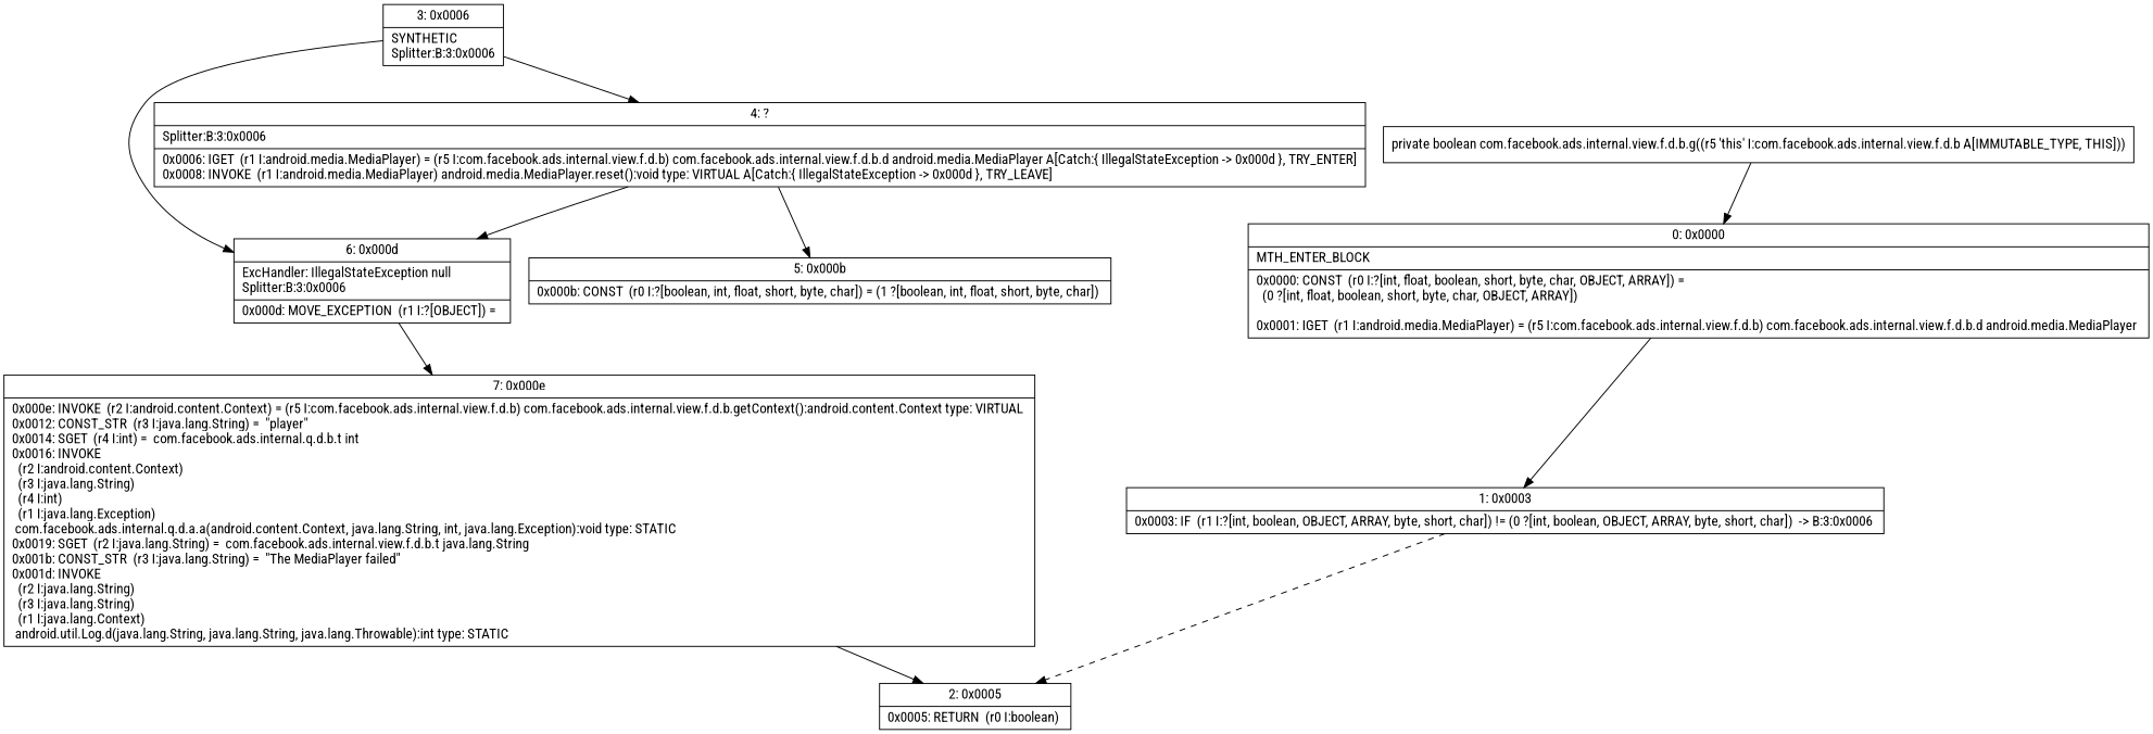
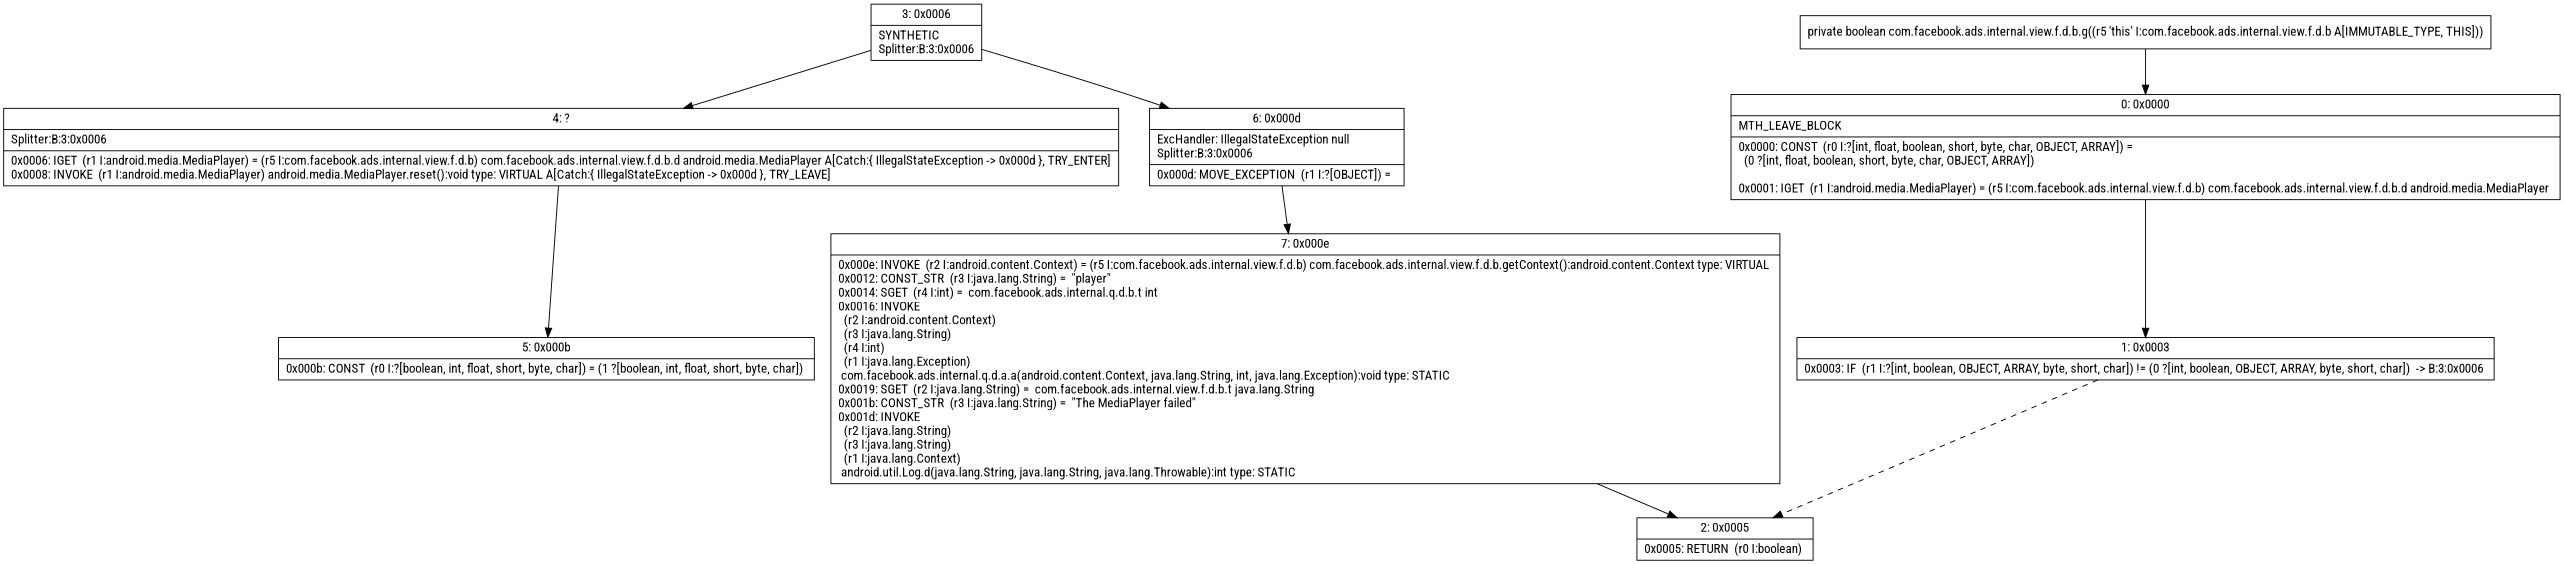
  digraph {
    fontname="Roboto Condensed"
    node [fontname="Roboto Condensed" shape=record]
    edge [fontname="Roboto Condensed"]
-   n1 [label="{0\:\ 0x0000|MTH_ENTER_BLOCK\l|0x0000: CONST  (r0 I:?[int, float, boolean, short, byte, char, OBJECT, ARRAY]) = \l  (0 ?[int, float, boolean, short, byte, char, OBJECT, ARRAY])\l \l0x0001: IGET  (r1 I:android.media.MediaPlayer) = (r5 I:com.facebook.ads.internal.view.f.d.b) com.facebook.ads.internal.view.f.d.b.d android.media.MediaPlayer \l}"]
+   n1 [label="{0\:\ 0x0000|MTH_LEAVE_BLOCK\l|0x0000: CONST  (r0 I:?[int, float, boolean, short, byte, char, OBJECT, ARRAY]) = \l  (0 ?[int, float, boolean, short, byte, char, OBJECT, ARRAY])\l \l0x0001: IGET  (r1 I:android.media.MediaPlayer) = (r5 I:com.facebook.ads.internal.view.f.d.b) com.facebook.ads.internal.view.f.d.b.d android.media.MediaPlayer \l}"]
    n2 [label="{1\:\ 0x0003|0x0003: IF  (r1 I:?[int, boolean, OBJECT, ARRAY, byte, short, char]) != (0 ?[int, boolean, OBJECT, ARRAY, byte, short, char])  \-\> B:3:0x0006 \l}"]
    n3 [label="{2\:\ 0x0005|0x0005: RETURN  (r0 I:boolean) \l}"]
    n4 [label="{3\:\ 0x0006|SYNTHETIC\lSplitter:B:3:0x0006\l}"]
    n5 [label="{4\:\ ?|Splitter:B:3:0x0006\l|0x0006: IGET  (r1 I:android.media.MediaPlayer) = (r5 I:com.facebook.ads.internal.view.f.d.b) com.facebook.ads.internal.view.f.d.b.d android.media.MediaPlayer A[Catch:\{ IllegalStateException \-\> 0x000d \}, TRY_ENTER]\l0x0008: INVOKE  (r1 I:android.media.MediaPlayer) android.media.MediaPlayer.reset():void type: VIRTUAL A[Catch:\{ IllegalStateException \-\> 0x000d \}, TRY_LEAVE]\l}"]
    n6 [label="{6\:\ 0x000d|ExcHandler: IllegalStateException null\lSplitter:B:3:0x0006\l|0x000d: MOVE_EXCEPTION  (r1 I:?[OBJECT]) =  \l}"]
    n7 [label="{5\:\ 0x000b|0x000b: CONST  (r0 I:?[boolean, int, float, short, byte, char]) = (1 ?[boolean, int, float, short, byte, char]) \l}"]
    n8 [label="{7\:\ 0x000e|0x000e: INVOKE  (r2 I:android.content.Context) = (r5 I:com.facebook.ads.internal.view.f.d.b) com.facebook.ads.internal.view.f.d.b.getContext():android.content.Context type: VIRTUAL \l0x0012: CONST_STR  (r3 I:java.lang.String) =  \"player\" \l0x0014: SGET  (r4 I:int) =  com.facebook.ads.internal.q.d.b.t int \l0x0016: INVOKE  \l  (r2 I:android.content.Context)\l  (r3 I:java.lang.String)\l  (r4 I:int)\l  (r1 I:java.lang.Exception)\l com.facebook.ads.internal.q.d.a.a(android.content.Context, java.lang.String, int, java.lang.Exception):void type: STATIC \l0x0019: SGET  (r2 I:java.lang.String) =  com.facebook.ads.internal.view.f.d.b.t java.lang.String \l0x001b: CONST_STR  (r3 I:java.lang.String) =  \"The MediaPlayer failed\" \l0x001d: INVOKE  \l  (r2 I:java.lang.String)\l  (r3 I:java.lang.String)\l  (r1 I:java.lang.Context)\l android.util.Log.d(java.lang.String, java.lang.String, java.lang.Throwable):int type: STATIC \l}"]
    n9 [label="{private boolean com.facebook.ads.internal.view.f.d.b.g((r5 'this' I:com.facebook.ads.internal.view.f.d.b A[IMMUTABLE_TYPE, THIS])) }"]
    n1 -> n2
    n2 -> n3 [style=dashed]
    n4 -> n5
    n4 -> n6
-   n5 -> n6
    n5 -> n7
    n6 -> n8
    n8 -> n3
    n9 -> n1
  }
